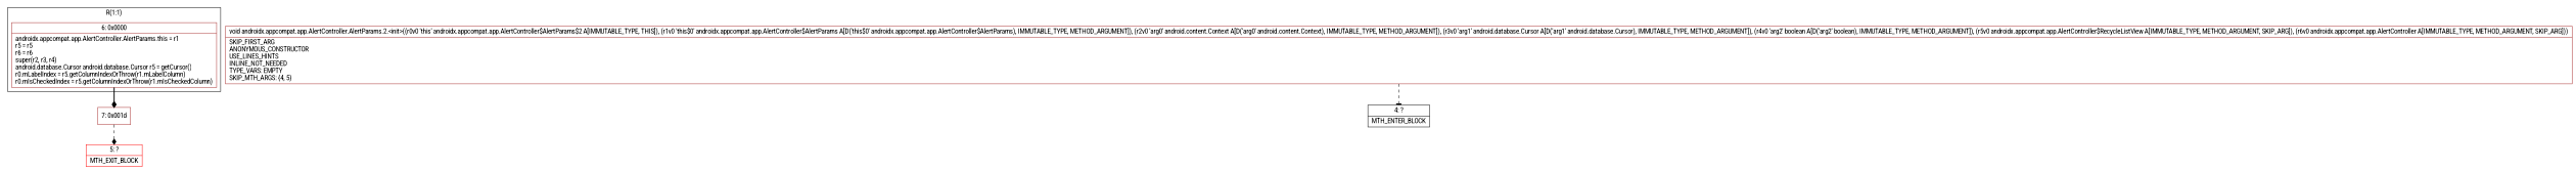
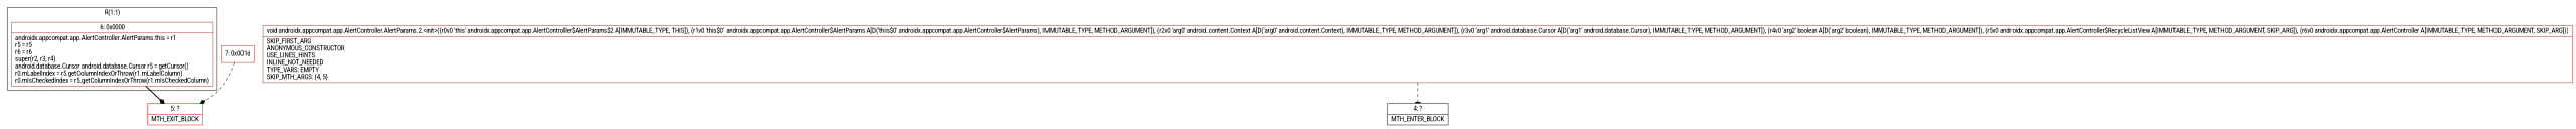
  digraph {
    fontname="Roboto Condensed"
    node [color=brown fontname="Roboto Condensed" shape=record]
    edge [arrowhead=diamond fontname="Roboto Condensed" style=dashed]
    n1 [label="{6\:\ 0x0000|androidx.appcompat.app.AlertController.AlertParams.this = r1\lr5 = r5\lr6 = r6\lsuper(r2, r3, r4)\landroid.database.Cursor android.database.Cursor r5 = getCursor()\lr0.mLabelIndex = r5.getColumnIndexOrThrow(r1.mLabelColumn)\lr0.mIsCheckedIndex = r5.getColumnIndexOrThrow(r1.mIsCheckedColumn)\l}"]
    n2 [label="{7\:\ 0x001d}"]
    n3 [color=red label="{5\:\ ?|MTH_EXIT_BLOCK\l}"]
    n4 [color=black label="{4\:\ ?|MTH_ENTER_BLOCK\l}"]
    n5 [label="{void androidx.appcompat.app.AlertController.AlertParams.2.\<init\>((r0v0 'this' androidx.appcompat.app.AlertController$AlertParams$2 A[IMMUTABLE_TYPE, THIS]), (r1v0 'this$0' androidx.appcompat.app.AlertController$AlertParams A[D('this$0' androidx.appcompat.app.AlertController$AlertParams), IMMUTABLE_TYPE, METHOD_ARGUMENT]), (r2v0 'arg0' android.content.Context A[D('arg0' android.content.Context), IMMUTABLE_TYPE, METHOD_ARGUMENT]), (r3v0 'arg1' android.database.Cursor A[D('arg1' android.database.Cursor), IMMUTABLE_TYPE, METHOD_ARGUMENT]), (r4v0 'arg2' boolean A[D('arg2' boolean), IMMUTABLE_TYPE, METHOD_ARGUMENT]), (r5v0 androidx.appcompat.app.AlertController$RecycleListView A[IMMUTABLE_TYPE, METHOD_ARGUMENT, SKIP_ARG]), (r6v0 androidx.appcompat.app.AlertController A[IMMUTABLE_TYPE, METHOD_ARGUMENT, SKIP_ARG]))  | SKIP_FIRST_ARG\lANONYMOUS_CONSTRUCTOR\lUSE_LINES_HINTS\lINLINE_NOT_NEEDED\lTYPE_VARS: EMPTY\lSKIP_MTH_ARGS: \{4, 5\}\l}"]
    subgraph cluster_1 {
      label="R(1:1)"
      n1
    }
-   n1 -> n2 [style=bold]
+   n1 -> n3 [style=bold]
    n2 -> n3
    n5 -> n4 [arrowhead=tee]
  }
